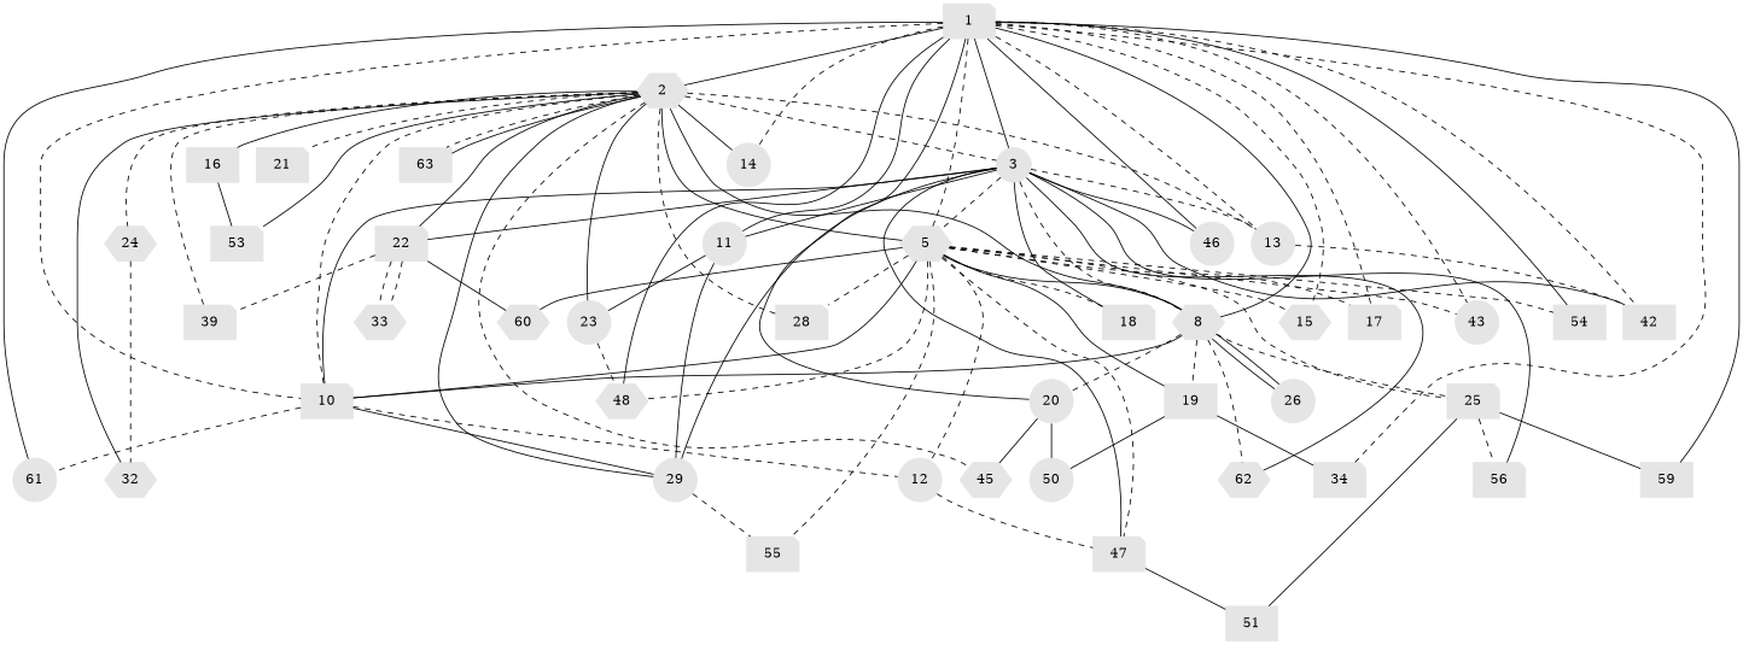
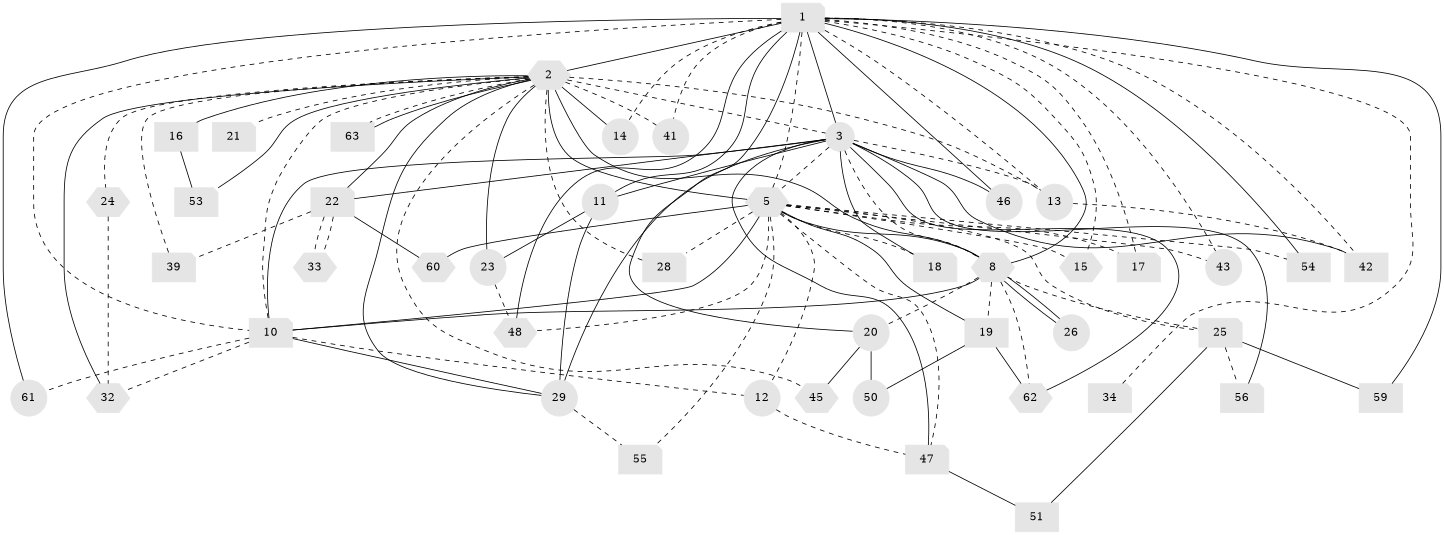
  graph {
    node [color=gray90 shape=note style=filled]
    edge [style=dashed]
    1 [super="+9"]
    2 [shape=hexagon super="+4"]
    3 [shape=circle super="+7"]
    5 [shape=hexagon super="+6"]
    8 [shape=hexagon super="+35"]
    10 [super="+44"]
    11 [shape=circle super="+36"]
    13 [shape=circle super="+58"]
    14 [shape=circle]
    15 [shape=hexagon]
    17
    20 [shape=circle super="+37"]
    34
+   41 [shape=circle]
    42 [shape=box super="+57"]
    43 [shape=circle]
    46 [shape=circle]
    48 [shape=hexagon super="+52"]
    54 [shape=box]
    59 [shape=box]
    61 [shape=circle]
    16 [shape=box]
    21
    22 [super="+27"]
    23 [shape=circle]
    24 [shape=hexagon super="+38"]
    28
    29 [shape=circle super="+30"]
    32 [shape=hexagon]
    39
    45 [shape=hexagon]
    53
    63 [shape=box]
    18
    47 [super="+49"]
    56
    62 [shape=hexagon]
    12 [shape=circle super="+31"]
    19 [shape=box]
    25 [super="+40"]
    55
    60 [shape=hexagon]
    26 [shape=circle]
    50 [shape=circle]
    33 [shape=hexagon]
    51 [shape=box]
    1 -- 2 [style=solid weight=4]
    1 -- 3 [style=solid weight=4]
    1 -- 5 [weight=4]
    1 -- 8 [style=solid weight=2]
    1 -- 10 [weight=2]
    1 -- 11 [style=solid]
    1 -- 13
    1 -- 14
    1 -- 15
    1 -- 17
    1 -- 20 [style=solid]
    1 -- 34
+   1 -- 41
    1 -- 42
    1 -- 43
    1 -- 46 [style=solid]
    1 -- 48 [style=solid]
    1 -- 54 [style=solid]
    1 -- 59 [style=solid]
    1 -- 61 [style=solid]
    2 -- 3 [weight=4]
    2 -- 5 [style=solid weight=4]
    2 -- 8 [style=solid weight=3]
    2 -- 10 [weight=2]
    2 -- 13
    2 -- 14 [style=solid]
+   2 -- 41
    2 -- 16 [style=solid weight=2]
    2 -- 21
    2 -- 22 [style=solid]
    2 -- 23 [style=solid]
    2 -- 24
    2 -- 28
    2 -- 29 [style=solid]
    2 -- 32 [style=solid]
    2 -- 39
    2 -- 45
    2 -- 53 [style=solid]
    2 -- 63
    2 -- 63 [style=solid]
    3 -- 5 [weight=4]
    3 -- 8 [weight=2]
    3 -- 10 [style=solid weight=3]
    3 -- 11 [style=solid]
    3 -- 13
    3 -- 42 [style=solid]
    3 -- 46 [style=solid]
    3 -- 22 [style=solid]
    3 -- 29 [style=solid]
    3 -- 18 [style=solid]
    3 -- 47 [style=solid]
    3 -- 56 [style=solid]
    3 -- 62 [style=solid]
    5 -- 8 [style=solid weight=2]
    5 -- 10 [style=solid weight=2]
    5 -- 15
    5 -- 17
    5 -- 43
    5 -- 48
    5 -- 54
    5 -- 28
    5 -- 18
    5 -- 47
    5 -- 12 [weight=2]
    5 -- 19 [style=solid]
    5 -- 25 [weight=2]
    5 -- 55
    5 -- 60 [style=solid]
    8 -- 10 [style=solid]
    8 -- 20
    8 -- 62
    8 -- 19
    8 -- 25
    8 -- 26 [style=solid]
    8 -- 26 [style=solid]
    10 -- 61
    10 -- 29 [style=solid]
+   10 -- 32
    10 -- 12
    11 -- 23 [style=solid]
    11 -- 29 [style=solid]
    13 -- 42
    20 -- 45 [style=solid]
    20 -- 50 [style=solid]
    16 -- 53 [style=solid]
    22 -- 39
    22 -- 60 [style=solid]
    22 -- 33
    22 -- 33
    23 -- 48
    24 -- 32
    29 -- 55
    47 -- 51 [style=solid]
    12 -- 47
-   19 -- 34 [style=solid]
+   19 -- 62 [style=solid]
    19 -- 50 [style=solid]
    25 -- 59 [style=solid]
    25 -- 56
    25 -- 51 [style=solid]
  }
